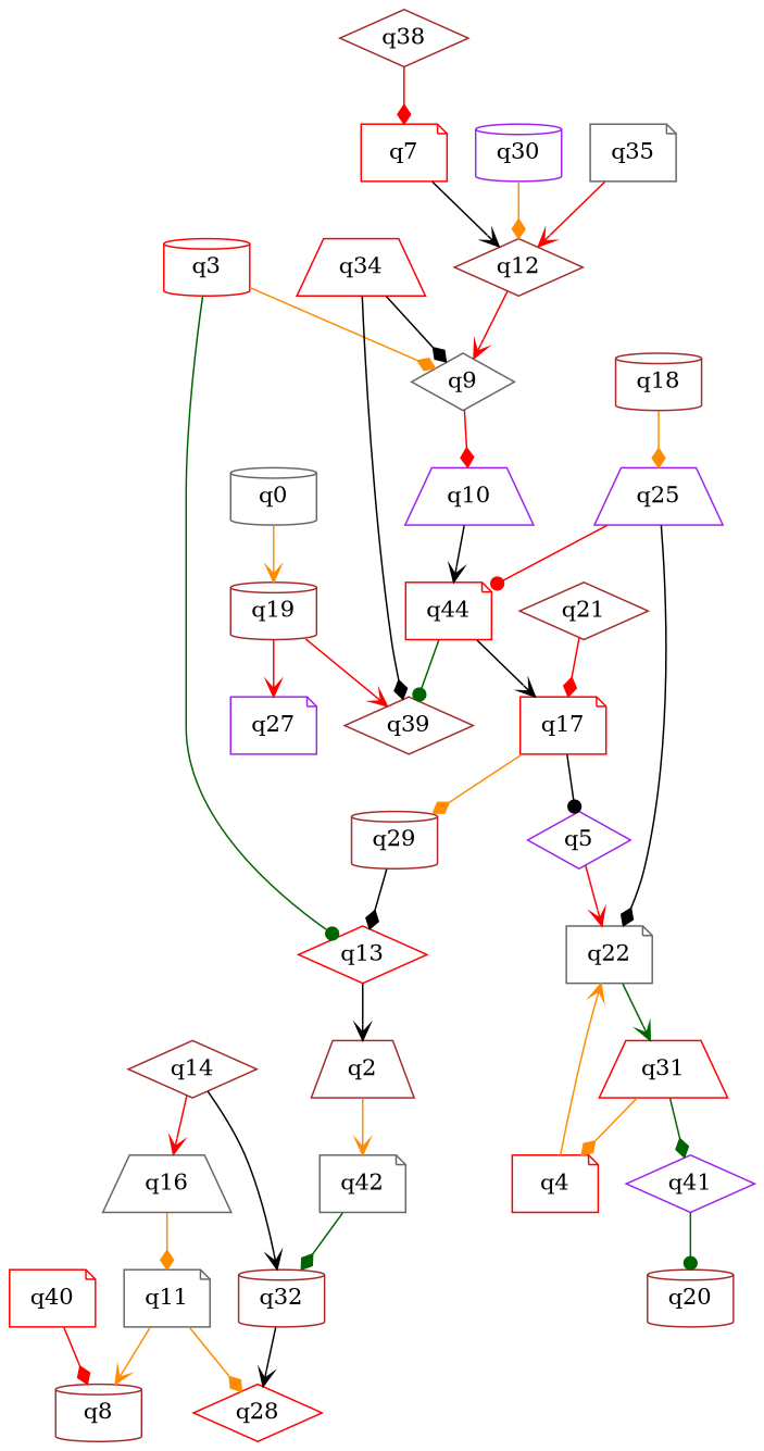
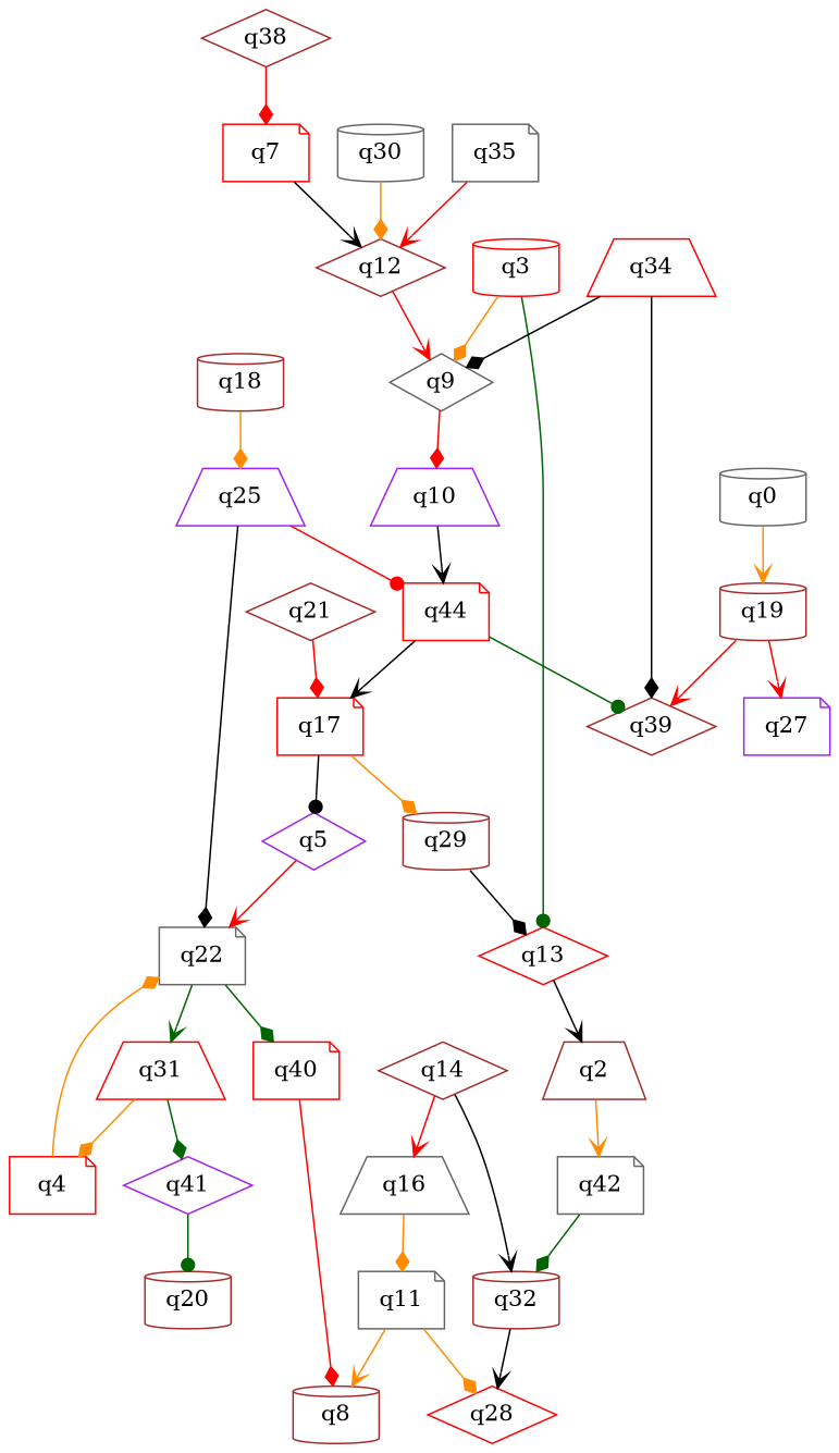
  digraph {
    node [color=brown shape=note]
    edge [arrowhead=diamond color=black]
    q25 [color=purple initial=1 shape=trapezium]
    q22 [color=gray40]
    q44 [color=red]
    q31 [color=red shape=trapezium]
    q40 [color=red]
    q39 [shape=diamond]
    q17 [color=red]
    q12 [final=1 shape=diamond]
    q9 [color=gray40 shape=diamond]
    q10 [color=purple shape=trapezium]
    q0 [color=gray40 shape=cylinder]
    q19 [shape=cylinder]
    q27 [color=purple]
    q2 [shape=trapezium]
    q42 [color=gray40]
    q32 [shape=cylinder]
    q28 [color=red shape=diamond]
    q3 [color=red shape=cylinder]
    q13 [color=red shape=diamond]
    q4 [color=red]
    q41 [color=purple shape=diamond]
    q8 [shape=cylinder]
    q5 [color=purple shape=diamond]
    q7 [color=red]
    q29 [shape=cylinder]
    q11 [color=gray40]
    q14 [shape=diamond]
    q16 [color=gray40 shape=trapezium]
    q21 [shape=diamond]
    q18 [shape=cylinder]
    q20 [shape=cylinder]
-   q30 [color=purple shape=cylinder]
+   q30 [color=gray40 shape=cylinder]
    q34 [color=red shape=trapezium]
    q35 [color=gray40]
    q38 [shape=diamond]
    q25 -> q22
    q25 -> q44 [arrowhead=dot color=red]
    q22 -> q31 [arrowhead=vee color=darkgreen]
+   q22 -> q40 [color=darkgreen]
    q44 -> q39 [arrowhead=dot color=darkgreen]
    q44 -> q17 [arrowhead=vee]
    q31 -> q4 [color=darkorange]
    q31 -> q41 [color=darkgreen]
    q40 -> q8 [color=red]
    q17 -> q5 [arrowhead=dot]
    q17 -> q29 [color=darkorange]
    q12 -> q9 [arrowhead=vee color=red]
    q9 -> q10 [color=red]
    q10 -> q44 [arrowhead=vee]
    q0 -> q19 [arrowhead=vee color=darkorange]
    q19 -> q39 [arrowhead=vee color=red]
    q19 -> q27 [arrowhead=vee color=red]
    q2 -> q42 [arrowhead=vee color=darkorange]
    q42 -> q32 [color=darkgreen]
    q32 -> q28 [arrowhead=vee]
    q3 -> q9 [color=darkorange]
    q3 -> q13 [arrowhead=dot color=darkgreen]
    q13 -> q2 [arrowhead=vee]
-   q4 -> q22 [arrowhead=vee color=darkorange]
+   q4 -> q22 [color=darkorange]
    q41 -> q20 [arrowhead=dot color=darkgreen]
    q5 -> q22 [arrowhead=vee color=red]
    q7 -> q12 [arrowhead=vee]
    q29 -> q13
    q11 -> q28 [color=darkorange]
    q11 -> q8 [arrowhead=vee color=darkorange]
    q14 -> q32 [arrowhead=vee]
    q14 -> q16 [arrowhead=vee color=red]
    q16 -> q11 [color=darkorange]
    q21 -> q17 [color=red]
    q18 -> q25 [color=darkorange]
    q30 -> q12 [color=darkorange]
    q34 -> q39
    q34 -> q9
    q35 -> q12 [arrowhead=vee color=red]
    q38 -> q7 [color=red]
  }
